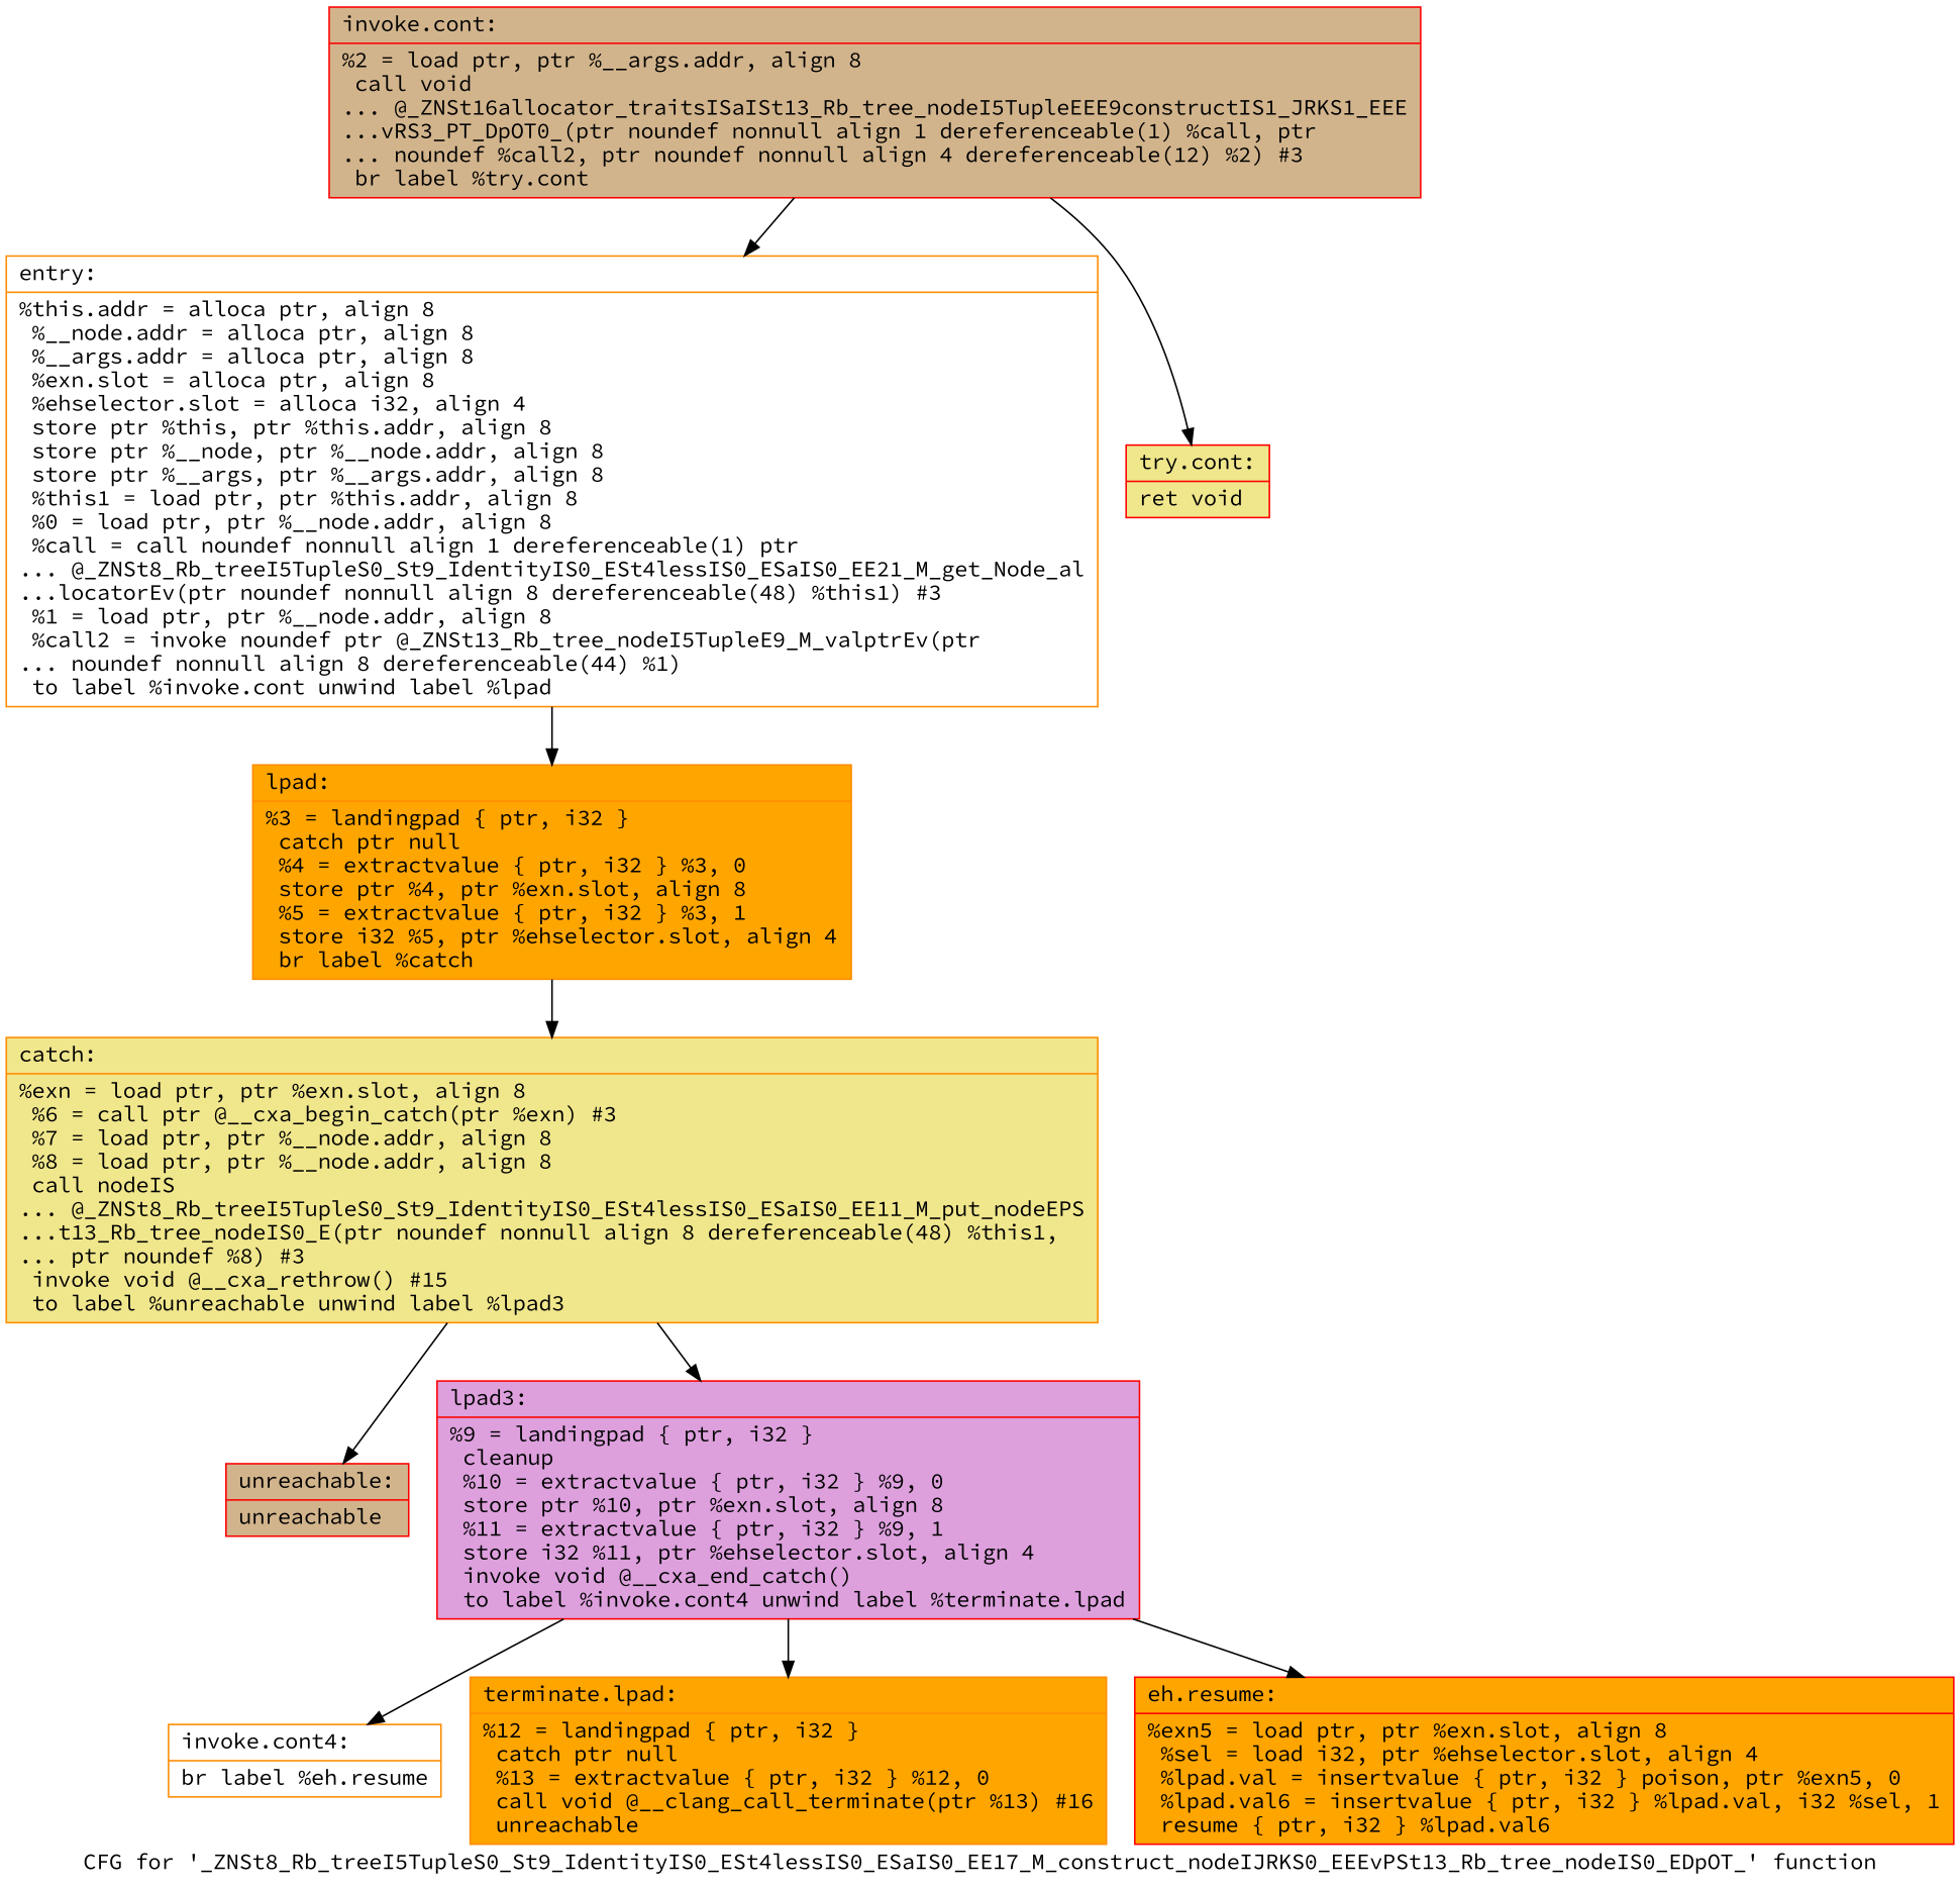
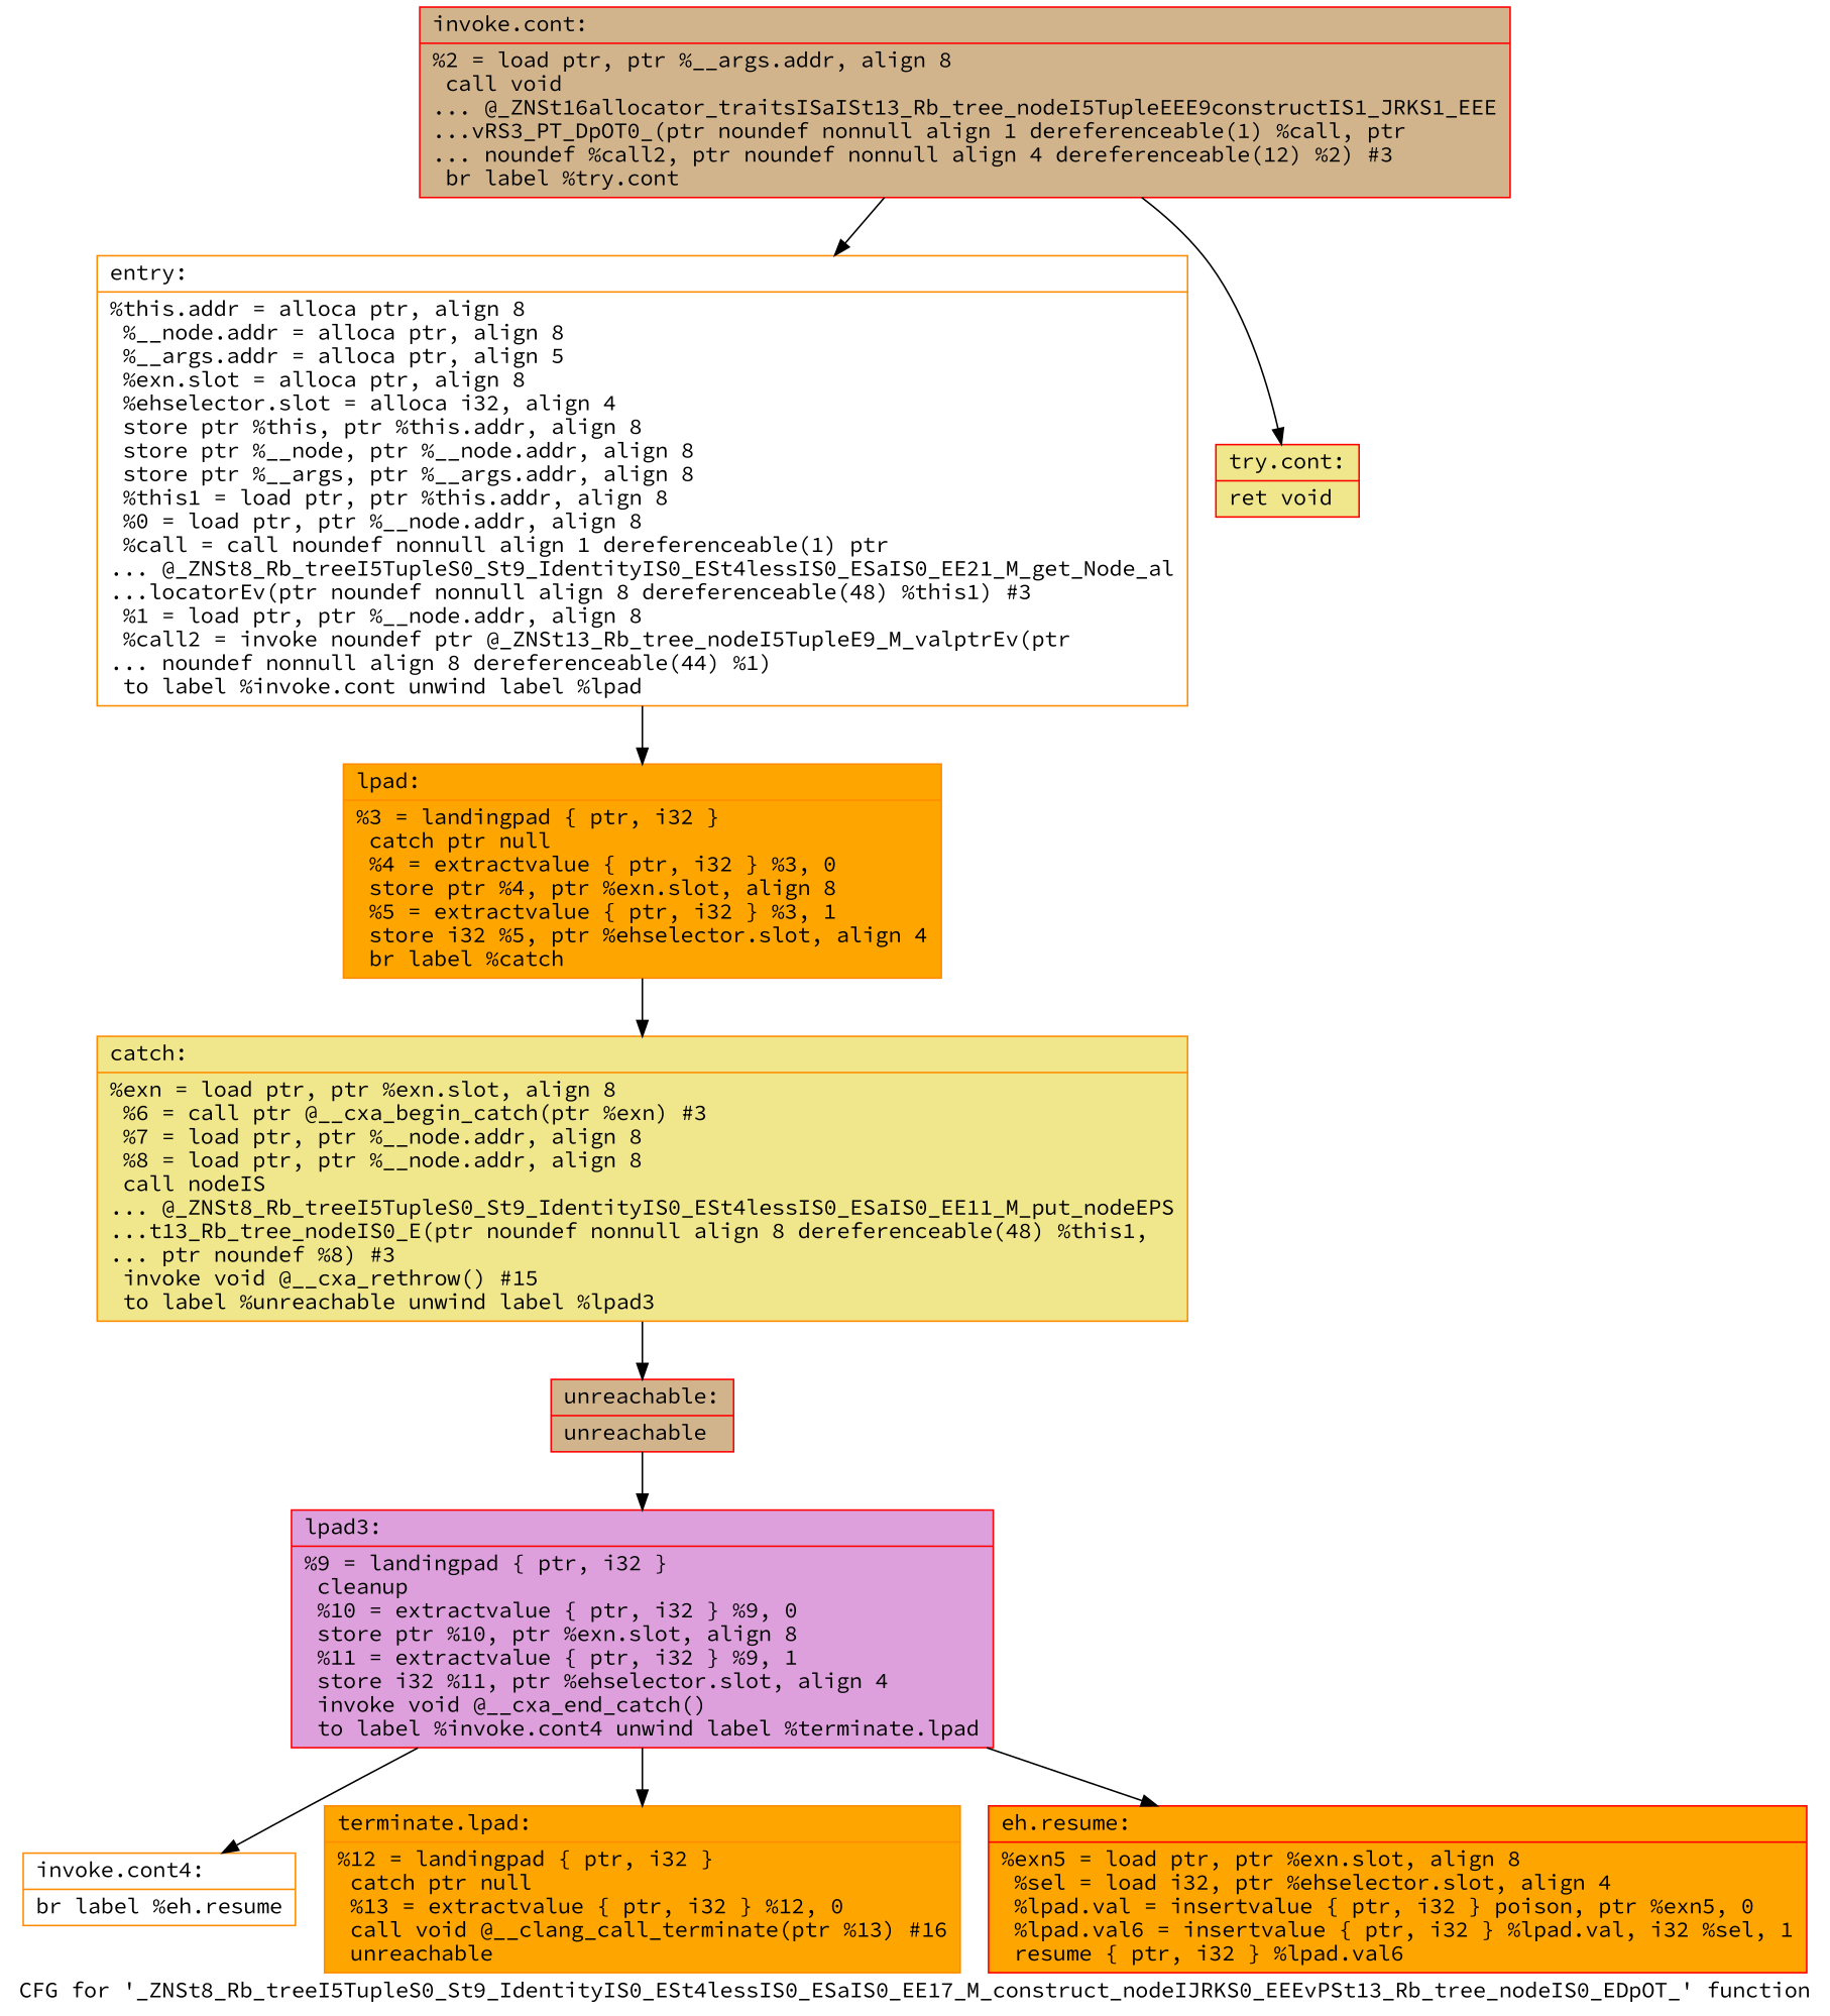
  digraph {
    fontname="Source Code Pro"
    label="CFG for '_ZNSt8_Rb_treeI5TupleS0_St9_IdentityIS0_ESt4lessIS0_ESaIS0_EE17_M_construct_nodeIJRKS0_EEEvPSt13_Rb_tree_nodeIS0_EDpOT_' function"
    node [color=darkorange fillcolor=orange fontname="Source Code Pro" shape=record style=filled]
    edge [fontname="Source Code Pro"]
-   n1 [fillcolor=white label="{entry:\l|  %this.addr = alloca ptr, align 8\l  %__node.addr = alloca ptr, align 8\l  %__args.addr = alloca ptr, align 8\l  %exn.slot = alloca ptr, align 8\l  %ehselector.slot = alloca i32, align 4\l  store ptr %this, ptr %this.addr, align 8\l  store ptr %__node, ptr %__node.addr, align 8\l  store ptr %__args, ptr %__args.addr, align 8\l  %this1 = load ptr, ptr %this.addr, align 8\l  %0 = load ptr, ptr %__node.addr, align 8\l  %call = call noundef nonnull align 1 dereferenceable(1) ptr\l... @_ZNSt8_Rb_treeI5TupleS0_St9_IdentityIS0_ESt4lessIS0_ESaIS0_EE21_M_get_Node_al\l...locatorEv(ptr noundef nonnull align 8 dereferenceable(48) %this1) #3\l  %1 = load ptr, ptr %__node.addr, align 8\l  %call2 = invoke noundef ptr @_ZNSt13_Rb_tree_nodeI5TupleE9_M_valptrEv(ptr\l... noundef nonnull align 8 dereferenceable(44) %1)\l          to label %invoke.cont unwind label %lpad\l}"]
+   n1 [fillcolor=white label="{entry:\l|  %this.addr = alloca ptr, align 8\l  %__node.addr = alloca ptr, align 8\l  %__args.addr = alloca ptr, align 5\l  %exn.slot = alloca ptr, align 8\l  %ehselector.slot = alloca i32, align 4\l  store ptr %this, ptr %this.addr, align 8\l  store ptr %__node, ptr %__node.addr, align 8\l  store ptr %__args, ptr %__args.addr, align 8\l  %this1 = load ptr, ptr %this.addr, align 8\l  %0 = load ptr, ptr %__node.addr, align 8\l  %call = call noundef nonnull align 1 dereferenceable(1) ptr\l... @_ZNSt8_Rb_treeI5TupleS0_St9_IdentityIS0_ESt4lessIS0_ESaIS0_EE21_M_get_Node_al\l...locatorEv(ptr noundef nonnull align 8 dereferenceable(48) %this1) #3\l  %1 = load ptr, ptr %__node.addr, align 8\l  %call2 = invoke noundef ptr @_ZNSt13_Rb_tree_nodeI5TupleE9_M_valptrEv(ptr\l... noundef nonnull align 8 dereferenceable(44) %1)\l          to label %invoke.cont unwind label %lpad\l}"]
    n2 [label="{lpad:\l|  %3 = landingpad \{ ptr, i32 \}\l          catch ptr null\l  %4 = extractvalue \{ ptr, i32 \} %3, 0\l  store ptr %4, ptr %exn.slot, align 8\l  %5 = extractvalue \{ ptr, i32 \} %3, 1\l  store i32 %5, ptr %ehselector.slot, align 4\l  br label %catch\l}"]
    n3 [color=red fillcolor=tan label="{invoke.cont:\l|  %2 = load ptr, ptr %__args.addr, align 8\l  call void\l... @_ZNSt16allocator_traitsISaISt13_Rb_tree_nodeI5TupleEEE9constructIS1_JRKS1_EEE\l...vRS3_PT_DpOT0_(ptr noundef nonnull align 1 dereferenceable(1) %call, ptr\l... noundef %call2, ptr noundef nonnull align 4 dereferenceable(12) %2) #3\l  br label %try.cont\l}"]
    n4 [color=red fillcolor=khaki label="{try.cont:\l|  ret void\l}"]
    n5 [fillcolor=khaki label="{catch:\l|  %exn = load ptr, ptr %exn.slot, align 8\l  %6 = call ptr @__cxa_begin_catch(ptr %exn) #3\l  %7 = load ptr, ptr %__node.addr, align 8\l  %8 = load ptr, ptr %__node.addr, align 8\l  call nodeIS\l... @_ZNSt8_Rb_treeI5TupleS0_St9_IdentityIS0_ESt4lessIS0_ESaIS0_EE11_M_put_nodeEPS\l...t13_Rb_tree_nodeIS0_E(ptr noundef nonnull align 8 dereferenceable(48) %this1,\l... ptr noundef %8) #3\l  invoke void @__cxa_rethrow() #15\l          to label %unreachable unwind label %lpad3\l}"]
    n6 [color=red fillcolor=tan label="{unreachable:\l|  unreachable\l}"]
    n7 [color=red fillcolor=plum label="{lpad3:\l|  %9 = landingpad \{ ptr, i32 \}\l          cleanup\l  %10 = extractvalue \{ ptr, i32 \} %9, 0\l  store ptr %10, ptr %exn.slot, align 8\l  %11 = extractvalue \{ ptr, i32 \} %9, 1\l  store i32 %11, ptr %ehselector.slot, align 4\l  invoke void @__cxa_end_catch()\l          to label %invoke.cont4 unwind label %terminate.lpad\l}"]
    n8 [fillcolor=white label="{invoke.cont4:\l|  br label %eh.resume\l}"]
    n9 [label="{terminate.lpad:\l|  %12 = landingpad \{ ptr, i32 \}\l          catch ptr null\l  %13 = extractvalue \{ ptr, i32 \} %12, 0\l  call void @__clang_call_terminate(ptr %13) #16\l  unreachable\l}"]
    n10 [color=red label="{eh.resume:\l|  %exn5 = load ptr, ptr %exn.slot, align 8\l  %sel = load i32, ptr %ehselector.slot, align 4\l  %lpad.val = insertvalue \{ ptr, i32 \} poison, ptr %exn5, 0\l  %lpad.val6 = insertvalue \{ ptr, i32 \} %lpad.val, i32 %sel, 1\l  resume \{ ptr, i32 \} %lpad.val6\l}"]
    n1 -> n2
    n2 -> n5
    n3 -> n1
    n3 -> n4
    n5 -> n6
-   n5 -> n7
+   n6 -> n7
    n7 -> n8
    n7 -> n9
    n7 -> n10
  }
